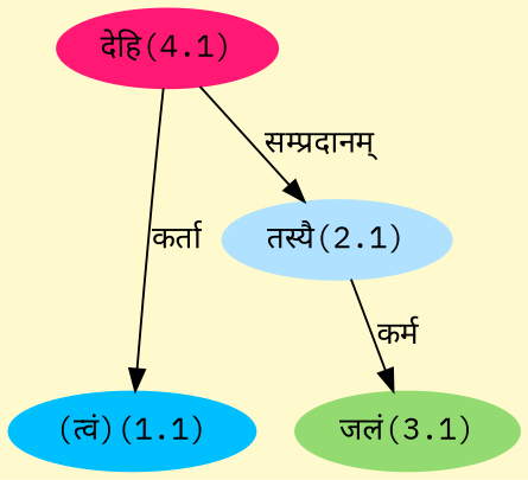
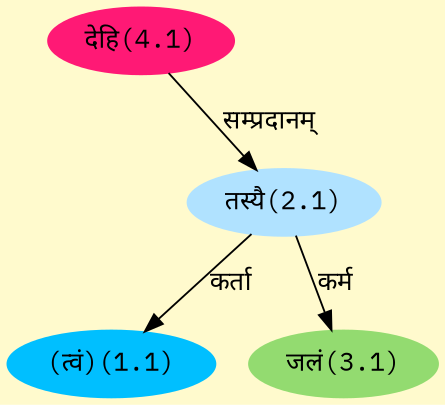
  digraph {
    bgcolor=lemonchiffon1
    compound=true
    fontname="IBM Plex Mono"
    rankdir=BT
    node [fontname="IBM Plex Mono" style=filled]
    edge [dir=back fontname="IBM Plex Mono"]
    n1 [color="#00BFFF" label="(त्वं)(1.1)"]
    n2 [color="#FF1975" label="देहि(4.1)"]
    n3 [color="#B0E2FF" label="तस्यै(2.1)"]
    n4 [color="#93DB70" label="जलं(3.1)"]
-   n1 -> n2 [label="कर्ता"]
+   n1 -> n3 [label="कर्ता"]
    n3 -> n2 [label="सम्प्रदानम्"]
    n4 -> n3 [label="कर्म"]
  }
